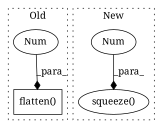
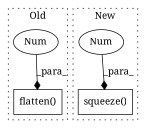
  digraph {
    fontname="Noto Serif"
    node [a=75 l=1 shape=box fontname="Noto Serif"]
    edge [arrowhead=diamond fontname="Noto Serif"]
    n1 [l="32,1" label="flatten()" s="14024,14057"]
    n2 [a=76 label=Num s=14056 shape=ellipse]
-   n3 [l="18,1" label="squeeze()" s="13494,13513" shape=ellipse]
+   n3 [l="18,1" label="squeeze()" s="13494,13513"]
    n4 [a=76 label=Num s=13512 shape=ellipse]
    subgraph cluster_1 {
      label=Old
      style=dotted
      n1
      n2
    }
    subgraph cluster_2 {
      label=New
      style=dotted
      n3
      n4
    }
    n2 -> n1 [label=_para_]
    n4 -> n3 [label=_para_]
  }
